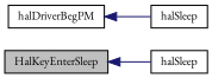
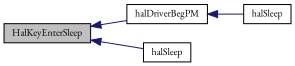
  digraph {
    rankdir=LR
    fontname="EB Garamond"
    node [color=black fillcolor=white fontname="EB Garamond" fontsize=10 shape=record style=filled]
    edge [color=midnightblue dir=back fontname="EB Garamond" fontsize=10 labelfontname=Helvetica labelfontsize=10 style=solid]
    n1 [fillcolor=grey75 fontcolor=black height=0.2 label=HalKeyEnterSleep width=0.4]
    n2 [height=0.2 label=halDriverBegPM width=0.4]
    n3 [height=0.2 label=halSleep width=0.4]
    n4 [height=0.2 label=halSleep width=0.4]
+   n1 -> n2
    n1 -> n3
    n2 -> n4
  }
